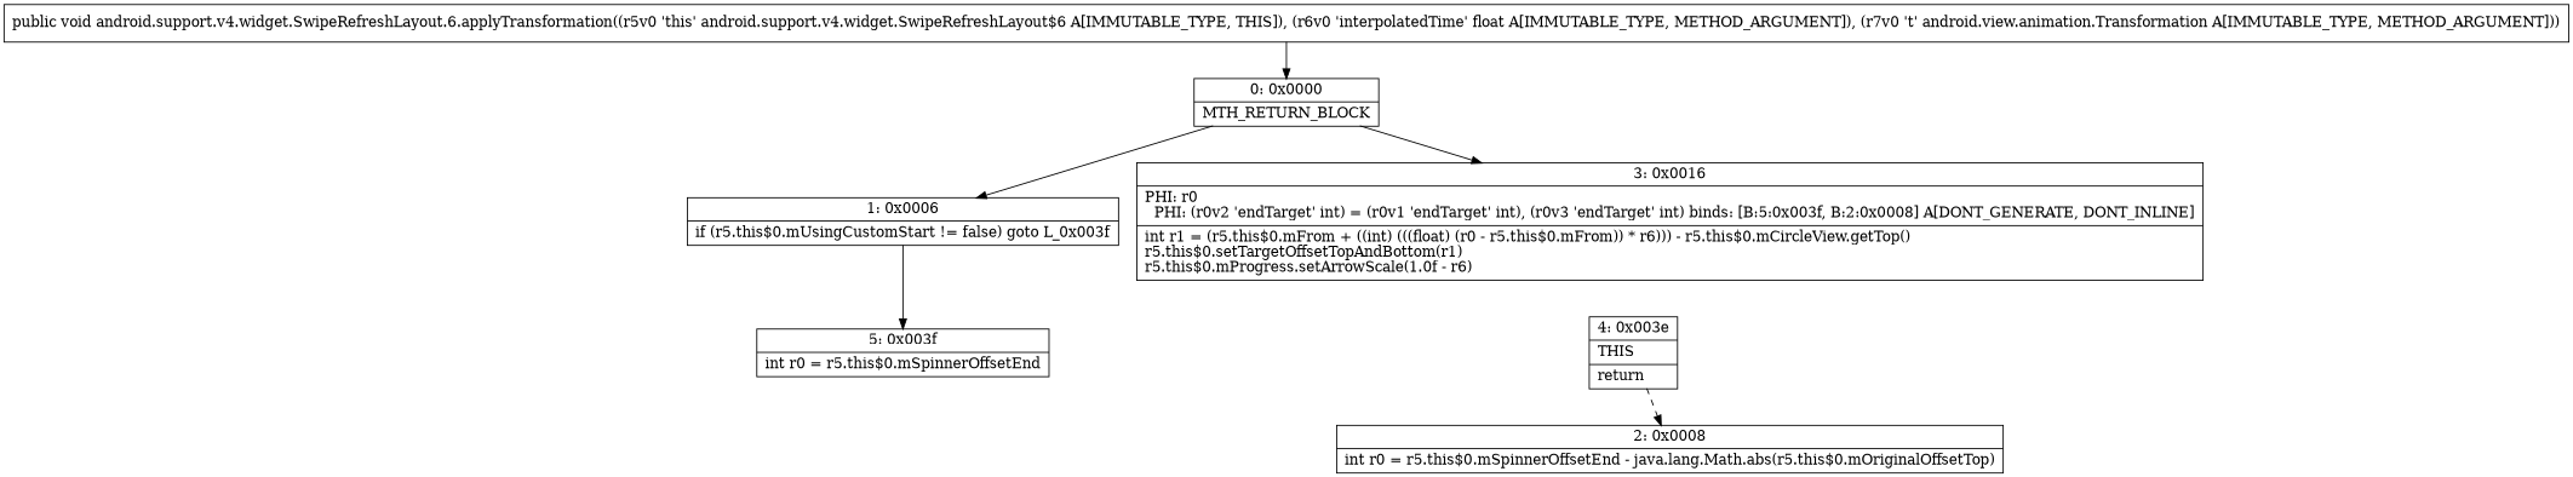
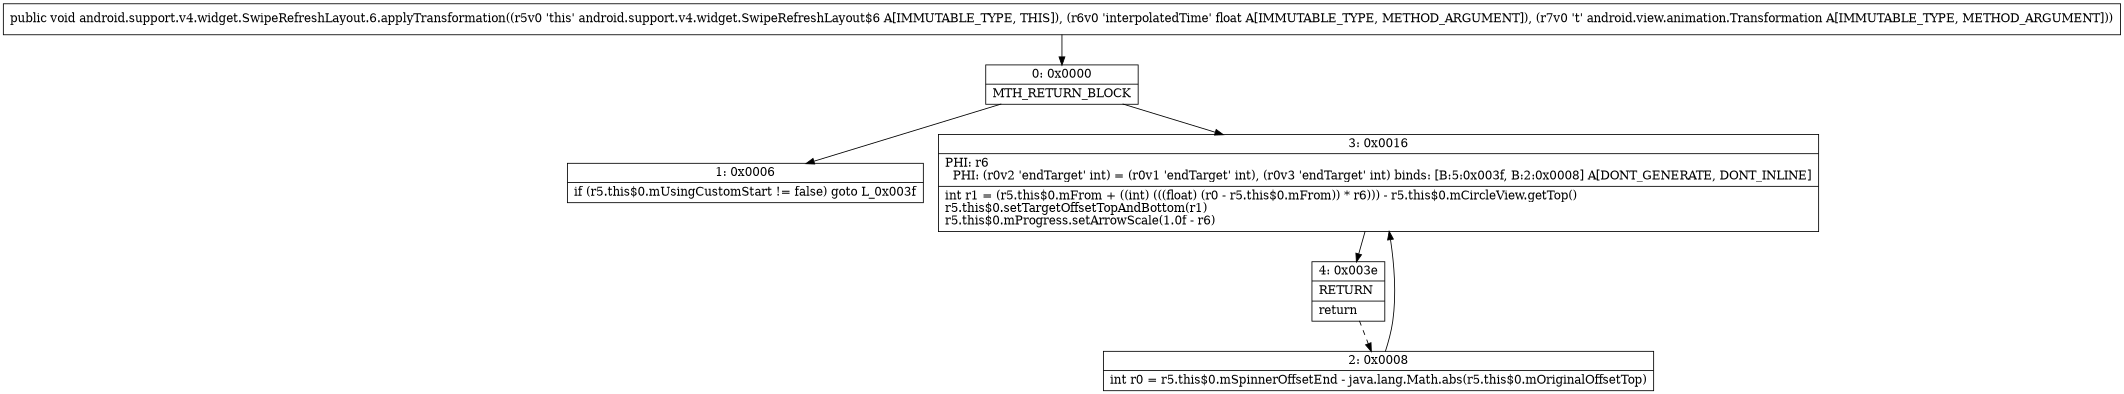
  digraph {
    node [shape=record]
    n1 [label="{0\:\ 0x0000|MTH_RETURN_BLOCK\l}"]
    n2 [label="{1\:\ 0x0006|if (r5.this$0.mUsingCustomStart != false) goto L_0x003f\l}"]
-   n3 [label="{3\:\ 0x0016|PHI: r0 \l  PHI: (r0v2 'endTarget' int) = (r0v1 'endTarget' int), (r0v3 'endTarget' int) binds: [B:5:0x003f, B:2:0x0008] A[DONT_GENERATE, DONT_INLINE]\l|int r1 = (r5.this$0.mFrom + ((int) (((float) (r0 \- r5.this$0.mFrom)) * r6))) \- r5.this$0.mCircleView.getTop()\lr5.this$0.setTargetOffsetTopAndBottom(r1)\lr5.this$0.mProgress.setArrowScale(1.0f \- r6)\l}"]
-   n4 [label="{5\:\ 0x003f|int r0 = r5.this$0.mSpinnerOffsetEnd\l}"]
+   n3 [label="{3\:\ 0x0016|PHI: r6 \l  PHI: (r0v2 'endTarget' int) = (r0v1 'endTarget' int), (r0v3 'endTarget' int) binds: [B:5:0x003f, B:2:0x0008] A[DONT_GENERATE, DONT_INLINE]\l|int r1 = (r5.this$0.mFrom + ((int) (((float) (r0 \- r5.this$0.mFrom)) * r6))) \- r5.this$0.mCircleView.getTop()\lr5.this$0.setTargetOffsetTopAndBottom(r1)\lr5.this$0.mProgress.setArrowScale(1.0f \- r6)\l}"]
    n5 [label="{2\:\ 0x0008|int r0 = r5.this$0.mSpinnerOffsetEnd \- java.lang.Math.abs(r5.this$0.mOriginalOffsetTop)\l}"]
-   n6 [label="{4\:\ 0x003e|THIS\l|return\l}"]
+   n6 [label="{4\:\ 0x003e|RETURN\l|return\l}"]
    n7 [label="{public void android.support.v4.widget.SwipeRefreshLayout.6.applyTransformation((r5v0 'this' android.support.v4.widget.SwipeRefreshLayout$6 A[IMMUTABLE_TYPE, THIS]), (r6v0 'interpolatedTime' float A[IMMUTABLE_TYPE, METHOD_ARGUMENT]), (r7v0 't' android.view.animation.Transformation A[IMMUTABLE_TYPE, METHOD_ARGUMENT])) }"]
    n1 -> n2
    n1 -> n3
-   n2 -> n4
+   n3 -> n6
+   n5 -> n3
    n6 -> n5 [style=dashed]
    n7 -> n1
  }
